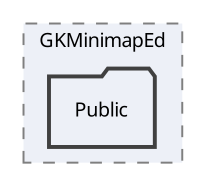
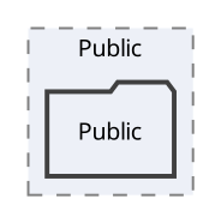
  digraph {
    compound=true
    fontname="Noto Sans"
    n1 [color=grey25 fillcolor="#edf0f7" fontname="Noto Sans" fontsize=10 label=Public shape=folder style="filled,bold,"]
    subgraph cluster_1 {
      bgcolor="#edf0f7"
      fontsize=10
-     label=GKMinimapEd
+     label=Public
      pencolor=grey50
      style="filled,dashed,"
      n1
    }
  }
